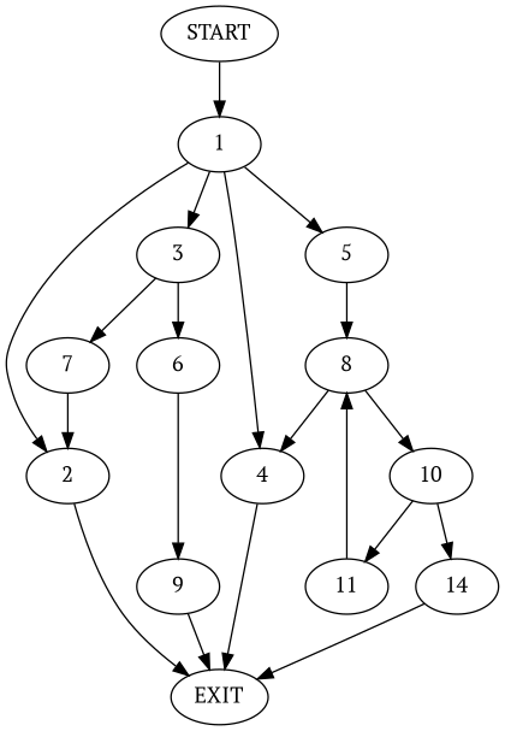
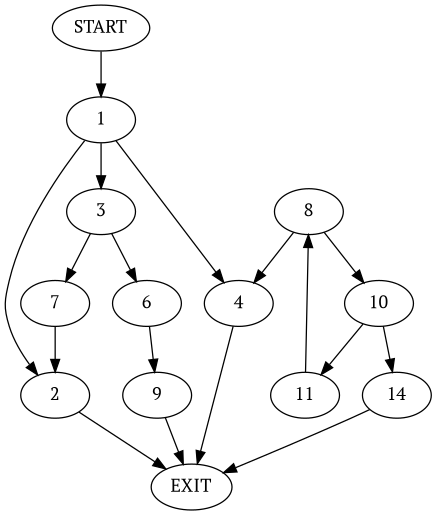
  digraph {
    fontname="PT Serif"
    node [fontname="PT Serif"]
    edge [fontname="PT Serif"]
    n1 [label=START]
    1
    2
    3
    4
-   5
    n7 [label=EXIT]
    6
    7
    8
    9
    10
    11
    n14 [label=14]
    n1 -> 1
    1 -> 2
    1 -> 3
    1 -> 4
-   1 -> 5
    2 -> n7
    3 -> 6
    3 -> 7
    4 -> n7
-   5 -> 8
    6 -> 9
    7 -> 2
    8 -> 4
    8 -> 10
    9 -> n7
    10 -> 11
    10 -> n14
    11 -> 8
    n14 -> n7
  }
